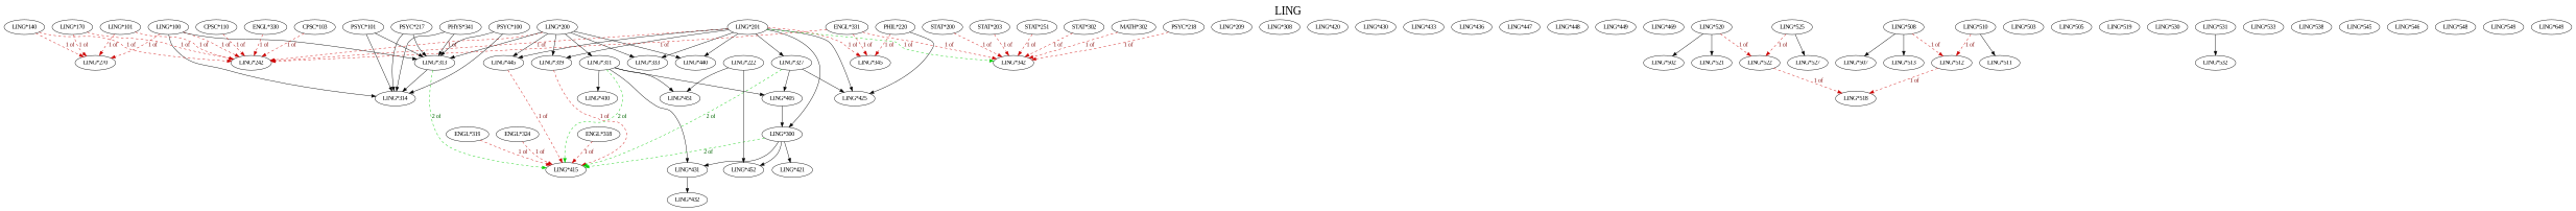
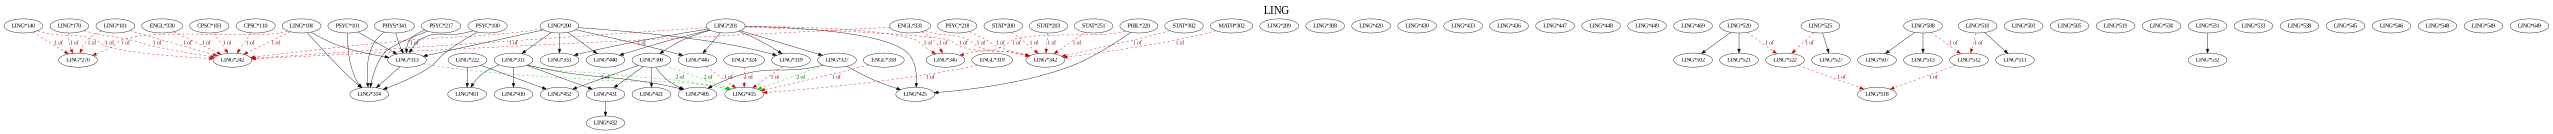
  digraph {
    fontname="Liberation Serif"
    fontsize=27
    label=LING
    labelloc=t
    node [fontname="Liberation Serif"]
    edge [fontname="Liberation Serif" style=dashed]
    "LING*100"
    "LING*242"
    "LING*270"
    "LING*313"
    "LING*314"
    "LING*415"
    "LING*101"
    "LING*140"
    "LING*170"
    "LING*200"
    "LING*311"
    "LING*319"
    "LING*333"
    "LING*445"
    "LING*440"
    "LING*451"
    "LING*405"
    "LING*431"
    "LING*410"
    "LING*201"
    "LING*425"
    "LING*300"
    "LING*327"
    "LING*342"
    "LING*345"
    "LING*452"
    "LING*421"
    "LING*209"
    "LING*222"
    "ENGL*330"
    "ENGL*331"
    "CPSC*103"
    "CPSC*110"
    "LING*432"
    "LING*308"
    "PSYC*100"
    "PSYC*101"
    "PSYC*217"
    "PHYS*341"
    "STAT*200"
    "STAT*203"
    "STAT*251"
    "STAT*302"
    "MATH*302"
    "PSYC*218"
    "PHIL*220"
    "ENGL*318"
    "ENGL*319"
    "ENGL*324"
    "LING*420"
    "LING*430"
    "LING*433"
    "LING*436"
    "LING*447"
    "LING*448"
    "LING*449"
    "LING*469"
    "LING*520"
    "LING*502"
    "LING*522"
    "LING*521"
    "LING*518"
    "LING*503"
    "LING*505"
    "LING*508"
    "LING*507"
    "LING*512"
    "LING*513"
    "LING*510"
    "LING*511"
    "LING*519"
    "LING*525"
    "LING*527"
    "LING*530"
    "LING*531"
    "LING*532"
    "LING*533"
    "LING*538"
    "LING*545"
    "LING*546"
    "LING*548"
    "LING*549"
    "LING*649"
    "LING*100" -> "LING*242" [color=red3 fontcolor=firebrick4 label="1 of"]
    "LING*100" -> "LING*270" [color=red3 fontcolor=firebrick4 label="1 of"]
    "LING*100" -> "LING*313" [style=""]
    "LING*100" -> "LING*314" [style=""]
    "LING*313" -> "LING*314" [style=solid]
    "LING*313" -> "LING*415" [color=green3 fontcolor=darkgreen label="2 of"]
    "LING*101" -> "LING*242" [color=red3 fontcolor=firebrick4 label="1 of"]
    "LING*101" -> "LING*270" [color=red3 fontcolor=firebrick4 label="1 of"]
    "LING*140" -> "LING*242" [color=red3 fontcolor=firebrick4 label="1 of"]
    "LING*140" -> "LING*270" [color=red3 fontcolor=firebrick4 label="1 of"]
    "LING*170" -> "LING*242" [color=red3 fontcolor=firebrick4 label="1 of"]
    "LING*170" -> "LING*270" [color=red3 fontcolor=firebrick4 label="1 of"]
    "LING*200" -> "LING*242" [color=red3 fontcolor=firebrick4 label="1 of"]
    "LING*200" -> "LING*313" [style=solid]
    "LING*200" -> "LING*311" [style=solid]
    "LING*200" -> "LING*319" [style=solid]
    "LING*200" -> "LING*333" [style=""]
    "LING*200" -> "LING*445" [style=""]
    "LING*200" -> "LING*440" [style=""]
    "LING*311" -> "LING*415" [color=green3 fontcolor=darkgreen label="2 of"]
    "LING*311" -> "LING*451" [style=""]
    "LING*311" -> "LING*405" [style=""]
    "LING*311" -> "LING*431" [style=""]
    "LING*311" -> "LING*410" [style=solid]
    "LING*319" -> "LING*415" [color=red3 fontcolor=firebrick4 label="1 of"]
    "LING*445" -> "LING*415" [color=red3 fontcolor=firebrick4 label="1 of"]
    "LING*431" -> "LING*432" [style=solid]
    "LING*201" -> "LING*242" [color=red3 fontcolor=firebrick4 label="1 of"]
    "LING*201" -> "LING*319" [style=solid]
    "LING*201" -> "LING*333" [style=""]
    "LING*201" -> "LING*445" [style=""]
    "LING*201" -> "LING*440" [style=""]
    "LING*201" -> "LING*425" [style=solid]
    "LING*201" -> "LING*300" [style=solid]
    "LING*201" -> "LING*327" [style=solid]
-   "LING*201" -> "LING*342" [color=green3 fontcolor=firebrick4 label="1 of"]
+   "LING*201" -> "LING*342" [color=red3 fontcolor=firebrick4 label="1 of"]
    "LING*201" -> "LING*345" [color=red3 fontcolor=firebrick4 label="1 of"]
    "LING*300" -> "LING*415" [color=green3 fontcolor=darkgreen label="2 of"]
-   "LING*405" -> "LING*300" [style=""]
+   "LING*300" -> "LING*405" [style=""]
    "LING*300" -> "LING*431" [style=""]
    "LING*300" -> "LING*452" [style=""]
    "LING*300" -> "LING*421" [style=solid]
    "LING*327" -> "LING*415" [color=green3 fontcolor=darkgreen label="2 of"]
    "LING*327" -> "LING*405" [style=""]
    "LING*327" -> "LING*425" [style=solid]
    "LING*222" -> "LING*451" [style=""]
    "LING*222" -> "LING*452" [style=""]
    "ENGL*330" -> "LING*242" [color=red3 fontcolor=firebrick4 label="1 of"]
    "ENGL*331" -> "LING*242" [color=red3 fontcolor=firebrick4 label="1 of"]
    "ENGL*331" -> "LING*342" [color=red3 fontcolor=firebrick4 label="1 of"]
    "ENGL*331" -> "LING*345" [color=red3 fontcolor=firebrick4 label="1 of"]
    "CPSC*103" -> "LING*242" [color=red3 fontcolor=firebrick4 label="1 of"]
    "CPSC*110" -> "LING*242" [color=red3 fontcolor=firebrick4 label="1 of"]
    "PSYC*100" -> "LING*313" [style=""]
    "PSYC*100" -> "LING*314" [style=""]
    "PSYC*101" -> "LING*313" [style=""]
    "PSYC*101" -> "LING*314" [style=""]
    "PSYC*217" -> "LING*313" [style=""]
    "PSYC*217" -> "LING*314" [style=""]
    "PHYS*341" -> "LING*313" [style=""]
    "PHYS*341" -> "LING*314" [style=""]
    "STAT*200" -> "LING*342" [color=red3 fontcolor=firebrick4 label="1 of"]
    "STAT*203" -> "LING*342" [color=red3 fontcolor=firebrick4 label="1 of"]
    "STAT*251" -> "LING*342" [color=red3 fontcolor=firebrick4 label="1 of"]
    "STAT*302" -> "LING*342" [color=red3 fontcolor=firebrick4 label="1 of"]
    "MATH*302" -> "LING*342" [color=red3 fontcolor=firebrick4 label="1 of"]
    "PSYC*218" -> "LING*342" [color=red3 fontcolor=firebrick4 label="1 of"]
    "PHIL*220" -> "LING*425" [style=solid]
    "PHIL*220" -> "LING*345" [color=red3 fontcolor=firebrick4 label="1 of"]
    "ENGL*318" -> "LING*415" [color=red3 fontcolor=firebrick4 label="1 of"]
    "ENGL*319" -> "LING*415" [color=red3 fontcolor=firebrick4 label="1 of"]
    "ENGL*324" -> "LING*415" [color=red3 fontcolor=firebrick4 label="1 of"]
    "LING*520" -> "LING*502" [style=solid]
    "LING*520" -> "LING*522" [color=red3 fontcolor=firebrick4 label="1 of"]
    "LING*520" -> "LING*521" [style=solid]
    "LING*522" -> "LING*518" [color=red3 fontcolor=firebrick4 label="1 of"]
    "LING*508" -> "LING*507" [style=solid]
    "LING*508" -> "LING*512" [color=red3 fontcolor=firebrick4 label="1 of"]
    "LING*508" -> "LING*513" [style=solid]
    "LING*512" -> "LING*518" [color=red3 fontcolor=firebrick4 label="1 of"]
    "LING*510" -> "LING*512" [color=red3 fontcolor=firebrick4 label="1 of"]
    "LING*510" -> "LING*511" [style=solid]
    "LING*525" -> "LING*522" [color=red3 fontcolor=firebrick4 label="1 of"]
    "LING*525" -> "LING*527" [style=solid]
    "LING*531" -> "LING*532" [style=solid]
  }
